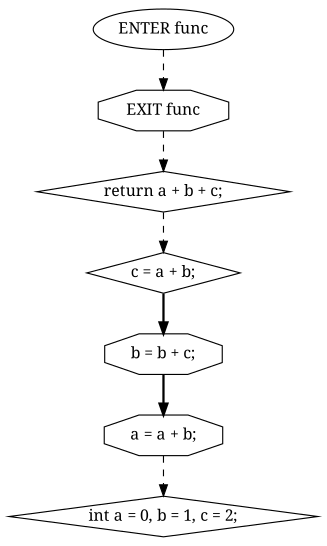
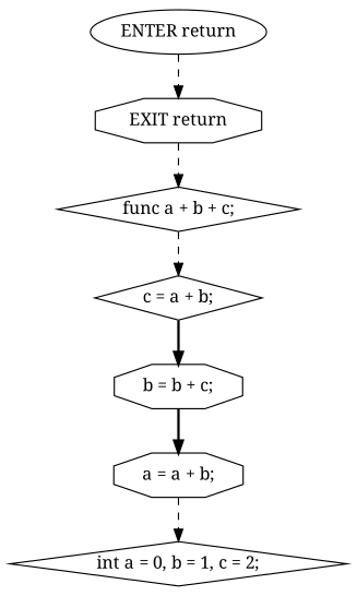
  digraph {
    fontname="Noto Serif"
    node [fontname="Noto Serif" shape=octagon]
    edge [fontname="Noto Serif" style=dashed]
-   n1 [label="ENTER func" shape=ellipse]
-   n2 [label="EXIT func"]
-   n3 [label="return a + b + c;" shape=diamond]
+   n1 [label="ENTER return" shape=ellipse]
+   n2 [label="EXIT return"]
+   n3 [label="func a + b + c;" shape=diamond]
    n4 [label="c = a + b;" shape=diamond]
    n5 [label="int a = 0, b = 1, c = 2;" shape=diamond]
    n6 [label="a = a + b;"]
    n7 [label="b = b + c;"]
    n1 -> n2
    n2 -> n3
    n3 -> n4
    n4 -> n7 [style=bold]
    n6 -> n5
    n7 -> n6 [style=bold]
  }
